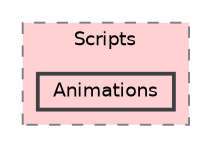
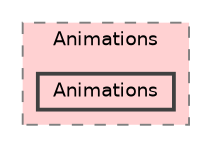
  digraph {
    compound=true
    n1 [color=grey25 fillcolor="#ffd1d2" fontname=Helvetica fontsize=10 height=0.2 label=Animations shape=box style="filled,bold" width=0.4]
    subgraph cluster_1 {
      bgcolor="#ffd1d2"
      fontname=Helvetica
      fontsize=10
-     label=Scripts
+     label=Animations
      pencolor=grey50
      style="filled,dashed"
      n1
    }
  }
